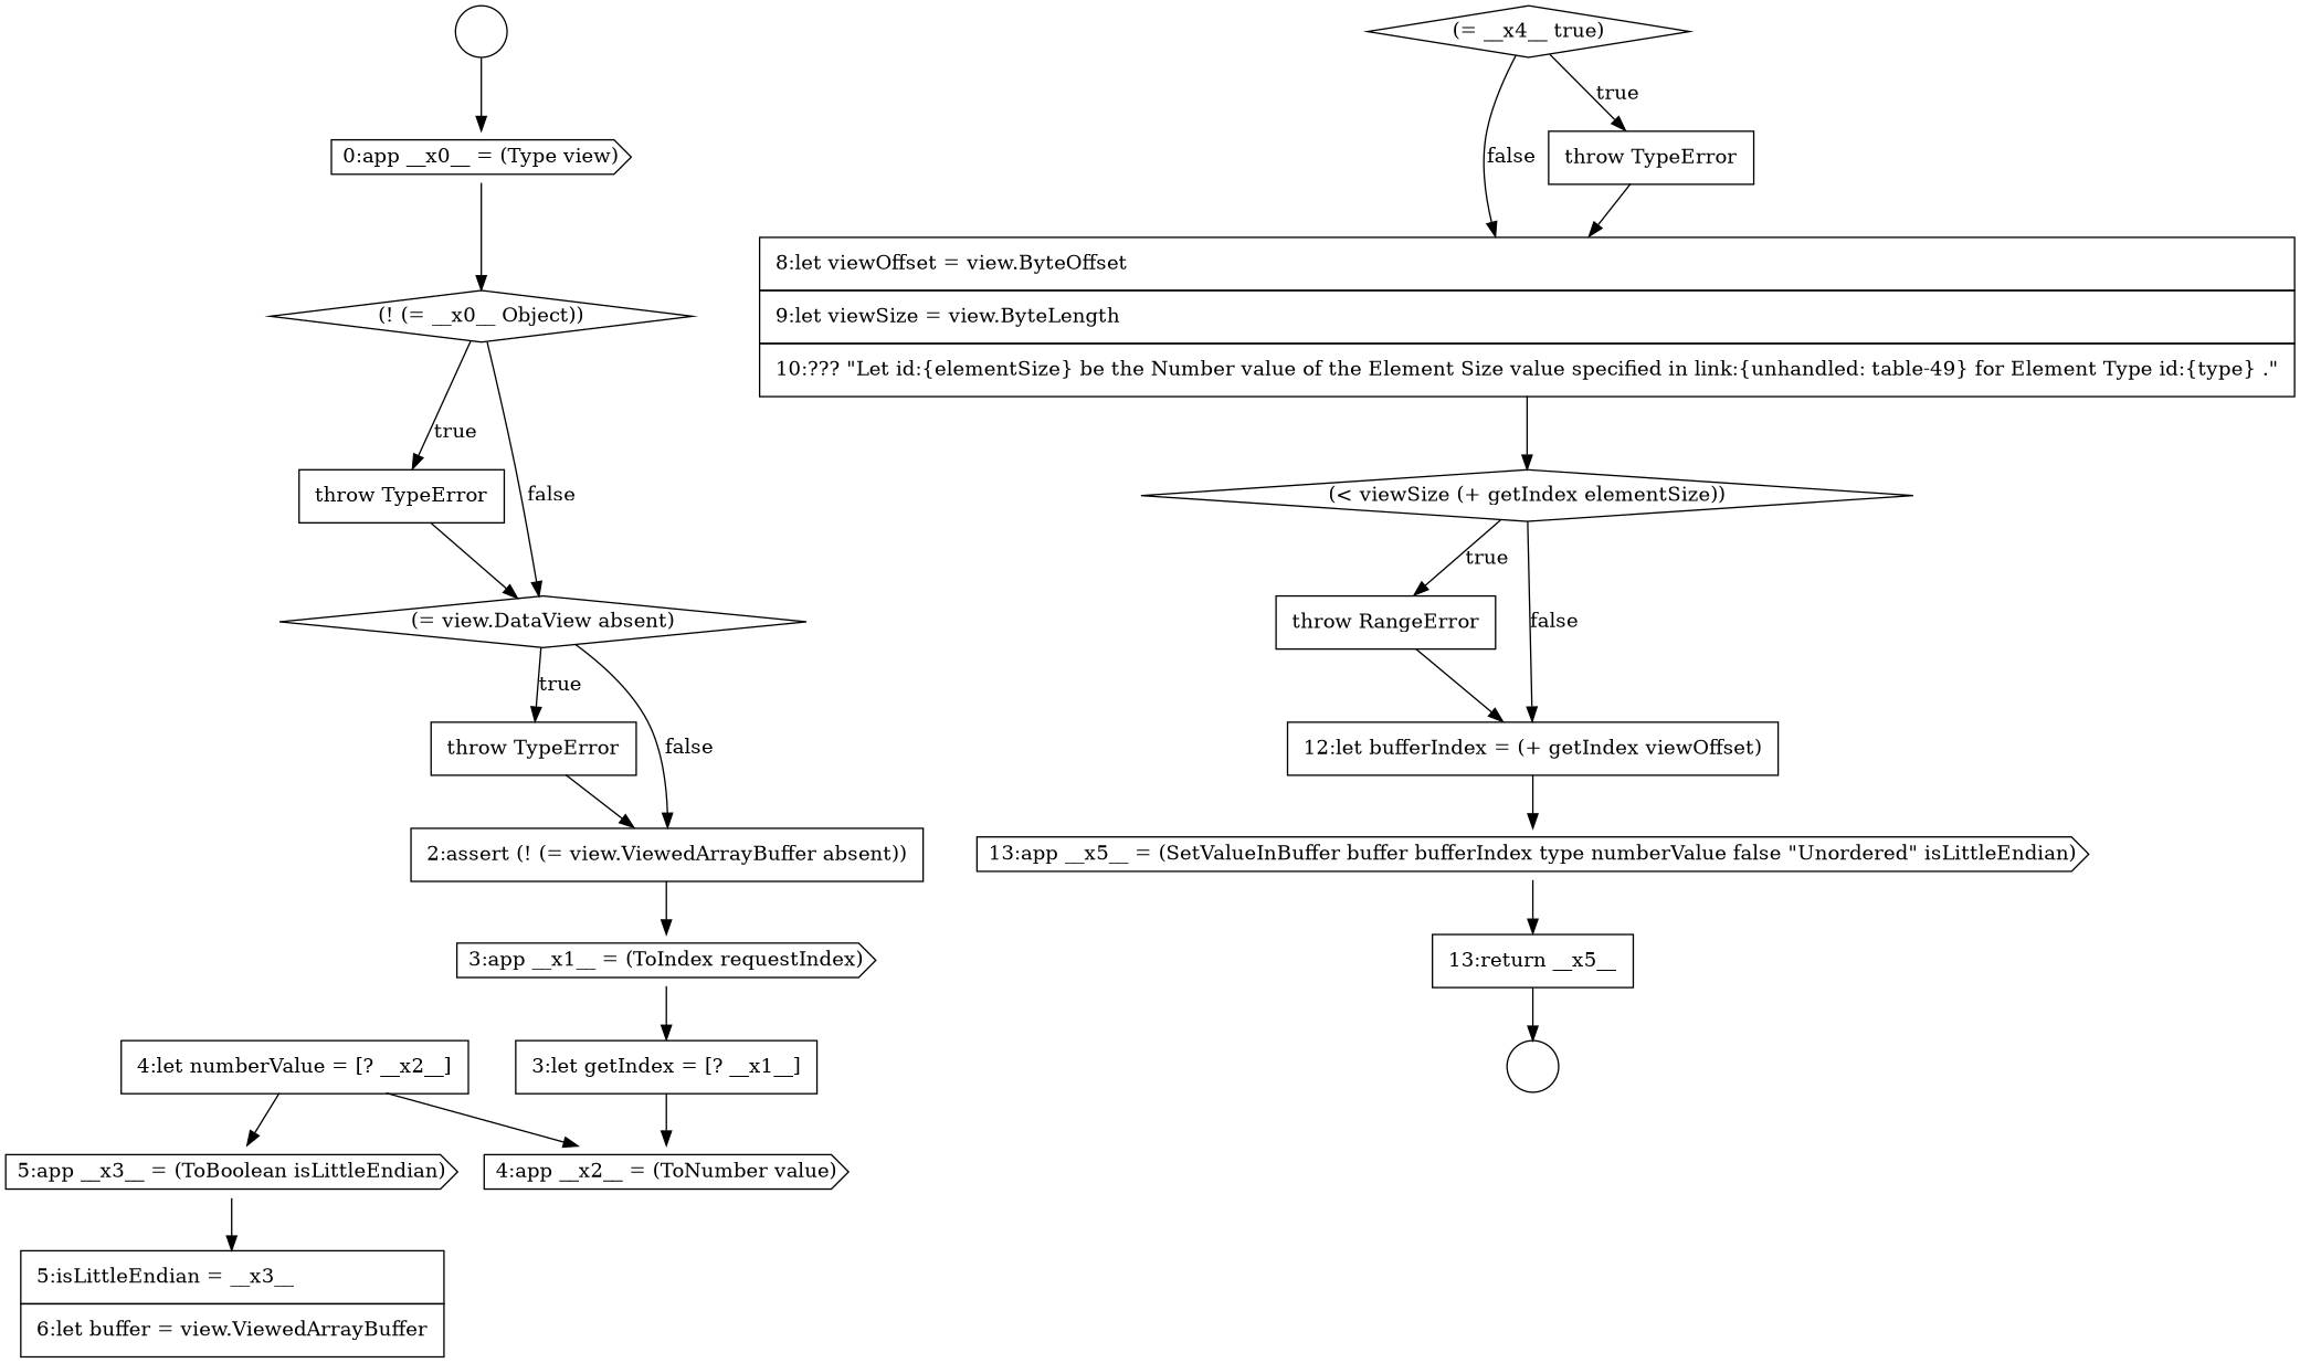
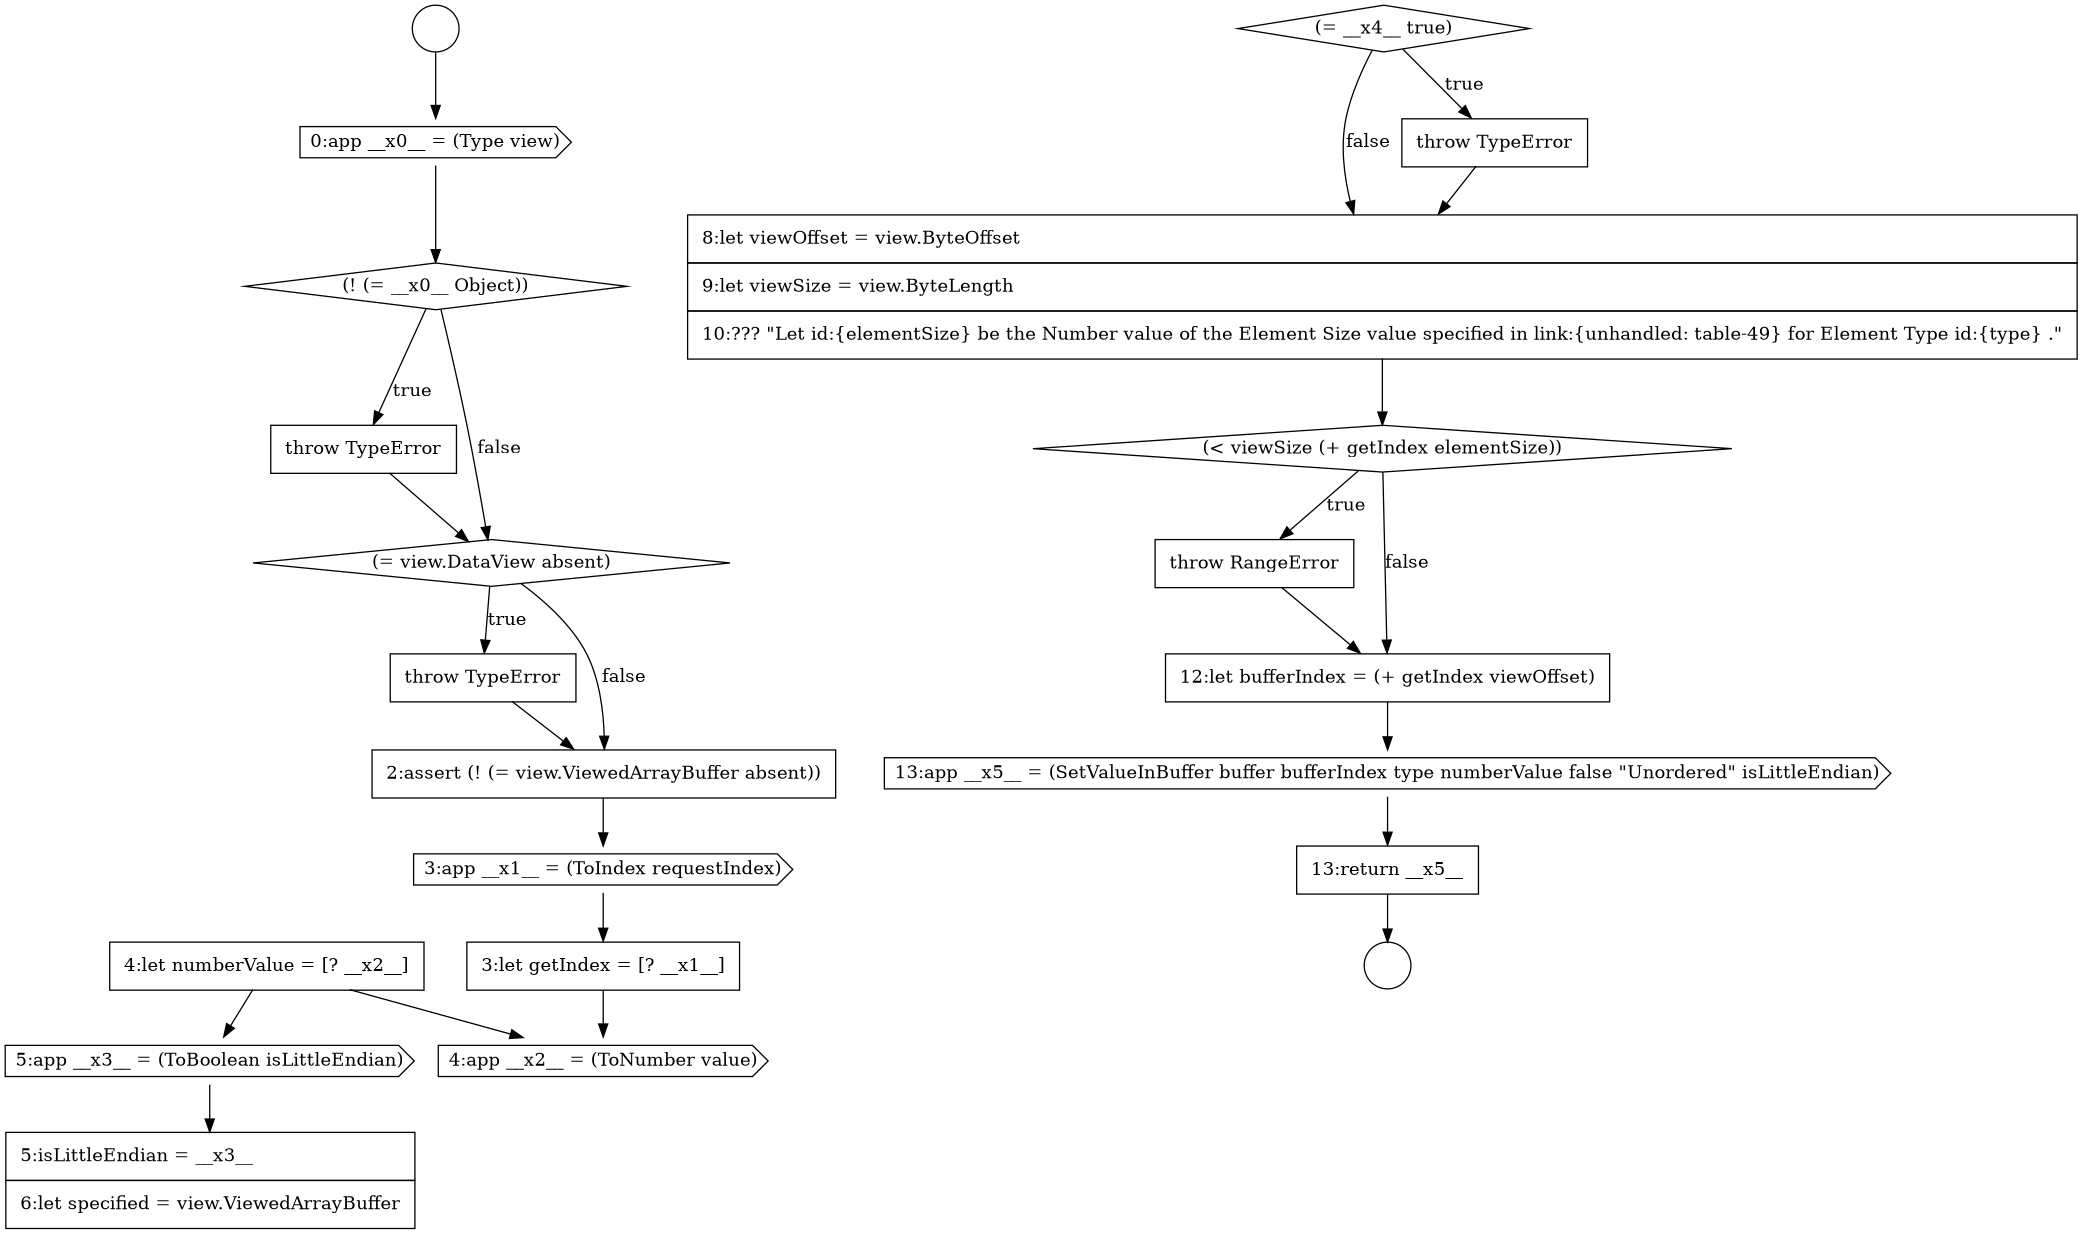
  digraph {
    node [color=black fillcolor=white shape=none style=filled]
    edge [color=black]
    n1 [label=<<font color="black">     <table border="0" cellborder="1" cellspacing="0" cellpadding="10">       <tr><td align="left">4:let numberValue = [? __x2__]</td></tr>     </table>   </font>> margin=0]
    n2 [label=<<font color="black">5:app __x3__ = (ToBoolean isLittleEndian)</font>> shape=cds]
    n3 [label=<<font color="black">4:app __x2__ = (ToNumber value)</font>> shape=cds]
-   n4 [label=<<font color="black">     <table border="0" cellborder="1" cellspacing="0" cellpadding="10">       <tr><td align="left">5:isLittleEndian = __x3__</td></tr>       <tr><td align="left">6:let buffer = view.ViewedArrayBuffer</td></tr>     </table>   </font>> margin=0]
+   n4 [label=<<font color="black">     <table border="0" cellborder="1" cellspacing="0" cellpadding="10">       <tr><td align="left">5:isLittleEndian = __x3__</td></tr>       <tr><td align="left">6:let specified = view.ViewedArrayBuffer</td></tr>     </table>   </font>> margin=0]
    n5 [label=<<font color="black">     <table border="0" cellborder="1" cellspacing="0" cellpadding="10">       <tr><td align="left">throw RangeError</td></tr>     </table>   </font>> margin=0]
    n6 [label=<<font color="black">     <table border="0" cellborder="1" cellspacing="0" cellpadding="10">       <tr><td align="left">12:let bufferIndex = (+ getIndex viewOffset)</td></tr>     </table>   </font>> margin=0]
    n7 [label=<<font color="black">13:app __x5__ = (SetValueInBuffer buffer bufferIndex type numberValue false &quot;Unordered&quot; isLittleEndian)</font>> shape=cds]
    n8 [label=<<font color="black">     <table border="0" cellborder="1" cellspacing="0" cellpadding="10">       <tr><td align="left">throw TypeError</td></tr>     </table>   </font>> margin=0]
    n9 [label=<<font color="black">(= view.DataView absent)</font>> shape=diamond]
    n10 [label=<<font color="black">     <table border="0" cellborder="1" cellspacing="0" cellpadding="10">       <tr><td align="left">throw TypeError</td></tr>     </table>   </font>> margin=0]
    n11 [label=<<font color="black">     <table border="0" cellborder="1" cellspacing="0" cellpadding="10">       <tr><td align="left">2:assert (! (= view.ViewedArrayBuffer absent))</td></tr>     </table>   </font>> margin=0]
    n12 [label=<<font color="black">(= __x4__ true)</font>> shape=diamond]
    n13 [label=<<font color="black">     <table border="0" cellborder="1" cellspacing="0" cellpadding="10">       <tr><td align="left">8:let viewOffset = view.ByteOffset</td></tr>       <tr><td align="left">9:let viewSize = view.ByteLength</td></tr>       <tr><td align="left">10:??? &quot;Let id:{elementSize} be the Number value of the Element Size value specified in link:{unhandled: table-49} for Element Type id:{type} .&quot;</td></tr>     </table>   </font>> margin=0]
    n14 [label=<<font color="black">     <table border="0" cellborder="1" cellspacing="0" cellpadding="10">       <tr><td align="left">throw TypeError</td></tr>     </table>   </font>> margin=0]
    n15 [label=<<font color="black">(&lt; viewSize (+ getIndex elementSize))</font>> shape=diamond]
    n16 [label=<<font color="black">0:app __x0__ = (Type view)</font>> shape=cds]
    n17 [label=<<font color="black">(! (= __x0__ Object))</font>> shape=diamond]
    n18 [label=<<font color="black">     <table border="0" cellborder="1" cellspacing="0" cellpadding="10">       <tr><td align="left">3:let getIndex = [? __x1__]</td></tr>     </table>   </font>> margin=0]
    n19 [label=<<font color="black">     <table border="0" cellborder="1" cellspacing="0" cellpadding="10">       <tr><td align="left">13:return __x5__</td></tr>     </table>   </font>> margin=0]
    n20 [label=" " shape=circle]
    n21 [label=<<font color="black">3:app __x1__ = (ToIndex requestIndex)</font>> shape=cds]
    n22 [label=" " shape=circle]
    n1 -> n2
    n1 -> n3
    n2 -> n4
    n5 -> n6
    n6 -> n7
    n7 -> n19
    n8 -> n9
    n9 -> n10 [label=<<font color="black">true</font>>]
    n9 -> n11 [label=<<font color="black">false</font>>]
    n10 -> n11
    n11 -> n21
    n12 -> n13 [label=<<font color="black">false</font>>]
    n12 -> n14 [label=<<font color="black">true</font>>]
    n13 -> n15
    n14 -> n13
    n15 -> n5 [label=<<font color="black">true</font>>]
    n15 -> n6 [label=<<font color="black">false</font>>]
    n16 -> n17
    n17 -> n8 [label=<<font color="black">true</font>>]
    n17 -> n9 [label=<<font color="black">false</font>>]
    n18 -> n3
    n19 -> n20
    n21 -> n18
    n22 -> n16
  }
